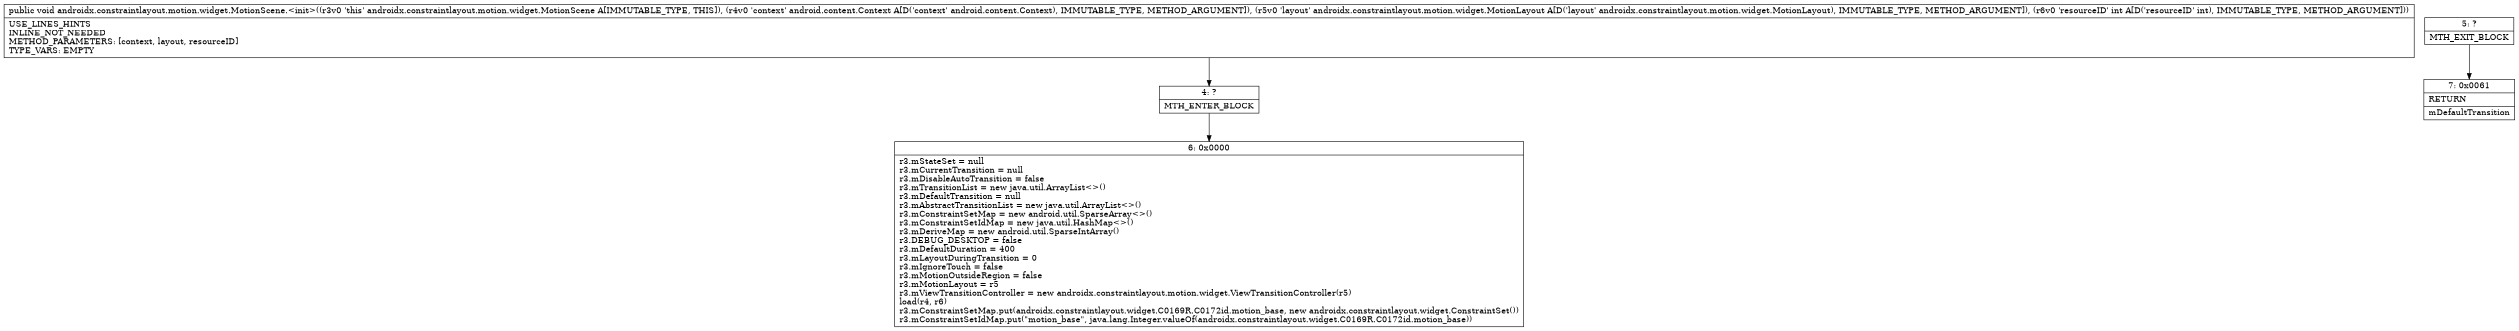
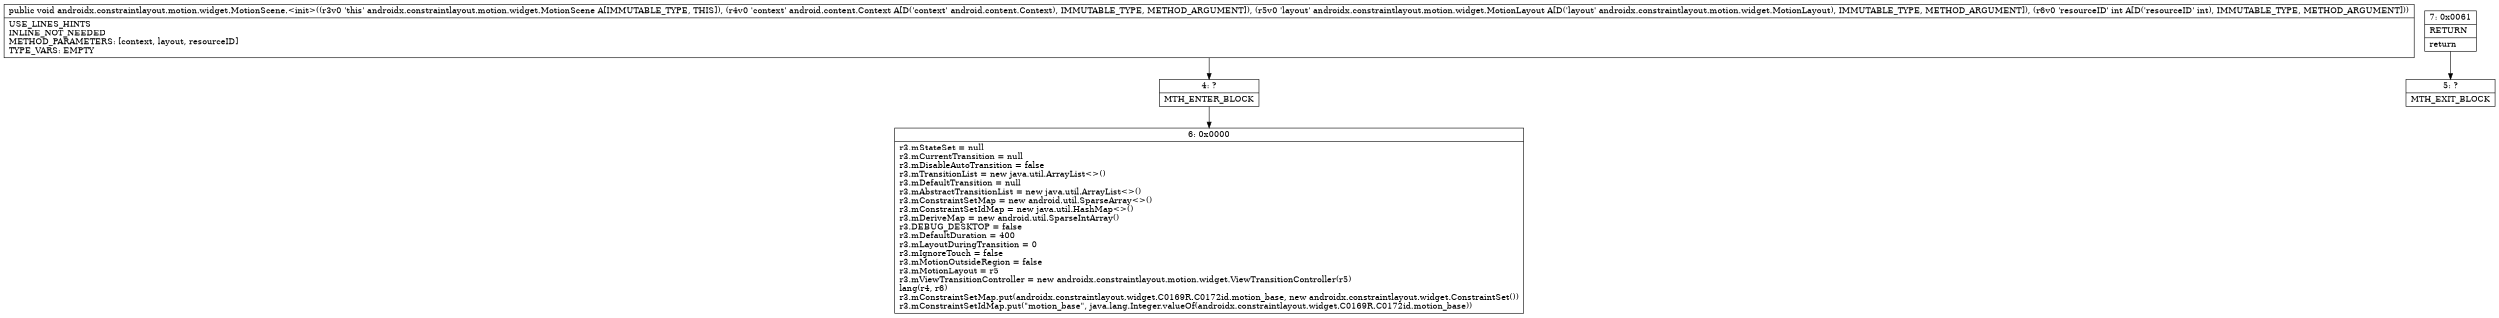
  digraph {
    node [shape=record]
    n1 [label="{4\:\ ?|MTH_ENTER_BLOCK\l}"]
-   n2 [label="{6\:\ 0x0000|r3.mStateSet = null\lr3.mCurrentTransition = null\lr3.mDisableAutoTransition = false\lr3.mTransitionList = new java.util.ArrayList\<\>()\lr3.mDefaultTransition = null\lr3.mAbstractTransitionList = new java.util.ArrayList\<\>()\lr3.mConstraintSetMap = new android.util.SparseArray\<\>()\lr3.mConstraintSetIdMap = new java.util.HashMap\<\>()\lr3.mDeriveMap = new android.util.SparseIntArray()\lr3.DEBUG_DESKTOP = false\lr3.mDefaultDuration = 400\lr3.mLayoutDuringTransition = 0\lr3.mIgnoreTouch = false\lr3.mMotionOutsideRegion = false\lr3.mMotionLayout = r5\lr3.mViewTransitionController = new androidx.constraintlayout.motion.widget.ViewTransitionController(r5)\lload(r4, r6)\lr3.mConstraintSetMap.put(androidx.constraintlayout.widget.C0169R.C0172id.motion_base, new androidx.constraintlayout.widget.ConstraintSet())\lr3.mConstraintSetIdMap.put(\"motion_base\", java.lang.Integer.valueOf(androidx.constraintlayout.widget.C0169R.C0172id.motion_base))\l}"]
-   n3 [label="{7\:\ 0x0061|RETURN\l|mDefaultTransition\l}"]
+   n2 [label="{6\:\ 0x0000|r3.mStateSet = null\lr3.mCurrentTransition = null\lr3.mDisableAutoTransition = false\lr3.mTransitionList = new java.util.ArrayList\<\>()\lr3.mDefaultTransition = null\lr3.mAbstractTransitionList = new java.util.ArrayList\<\>()\lr3.mConstraintSetMap = new android.util.SparseArray\<\>()\lr3.mConstraintSetIdMap = new java.util.HashMap\<\>()\lr3.mDeriveMap = new android.util.SparseIntArray()\lr3.DEBUG_DESKTOP = false\lr3.mDefaultDuration = 400\lr3.mLayoutDuringTransition = 0\lr3.mIgnoreTouch = false\lr3.mMotionOutsideRegion = false\lr3.mMotionLayout = r5\lr3.mViewTransitionController = new androidx.constraintlayout.motion.widget.ViewTransitionController(r5)\llang(r4, r6)\lr3.mConstraintSetMap.put(androidx.constraintlayout.widget.C0169R.C0172id.motion_base, new androidx.constraintlayout.widget.ConstraintSet())\lr3.mConstraintSetIdMap.put(\"motion_base\", java.lang.Integer.valueOf(androidx.constraintlayout.widget.C0169R.C0172id.motion_base))\l}"]
+   n3 [label="{7\:\ 0x0061|RETURN\l|return\l}"]
    n4 [label="{5\:\ ?|MTH_EXIT_BLOCK\l}"]
    n5 [label="{public void androidx.constraintlayout.motion.widget.MotionScene.\<init\>((r3v0 'this' androidx.constraintlayout.motion.widget.MotionScene A[IMMUTABLE_TYPE, THIS]), (r4v0 'context' android.content.Context A[D('context' android.content.Context), IMMUTABLE_TYPE, METHOD_ARGUMENT]), (r5v0 'layout' androidx.constraintlayout.motion.widget.MotionLayout A[D('layout' androidx.constraintlayout.motion.widget.MotionLayout), IMMUTABLE_TYPE, METHOD_ARGUMENT]), (r6v0 'resourceID' int A[D('resourceID' int), IMMUTABLE_TYPE, METHOD_ARGUMENT]))  | USE_LINES_HINTS\lINLINE_NOT_NEEDED\lMETHOD_PARAMETERS: [context, layout, resourceID]\lTYPE_VARS: EMPTY\l}"]
    n1 -> n2
-   n4 -> n3
+   n3 -> n4
    n5 -> n1
  }
